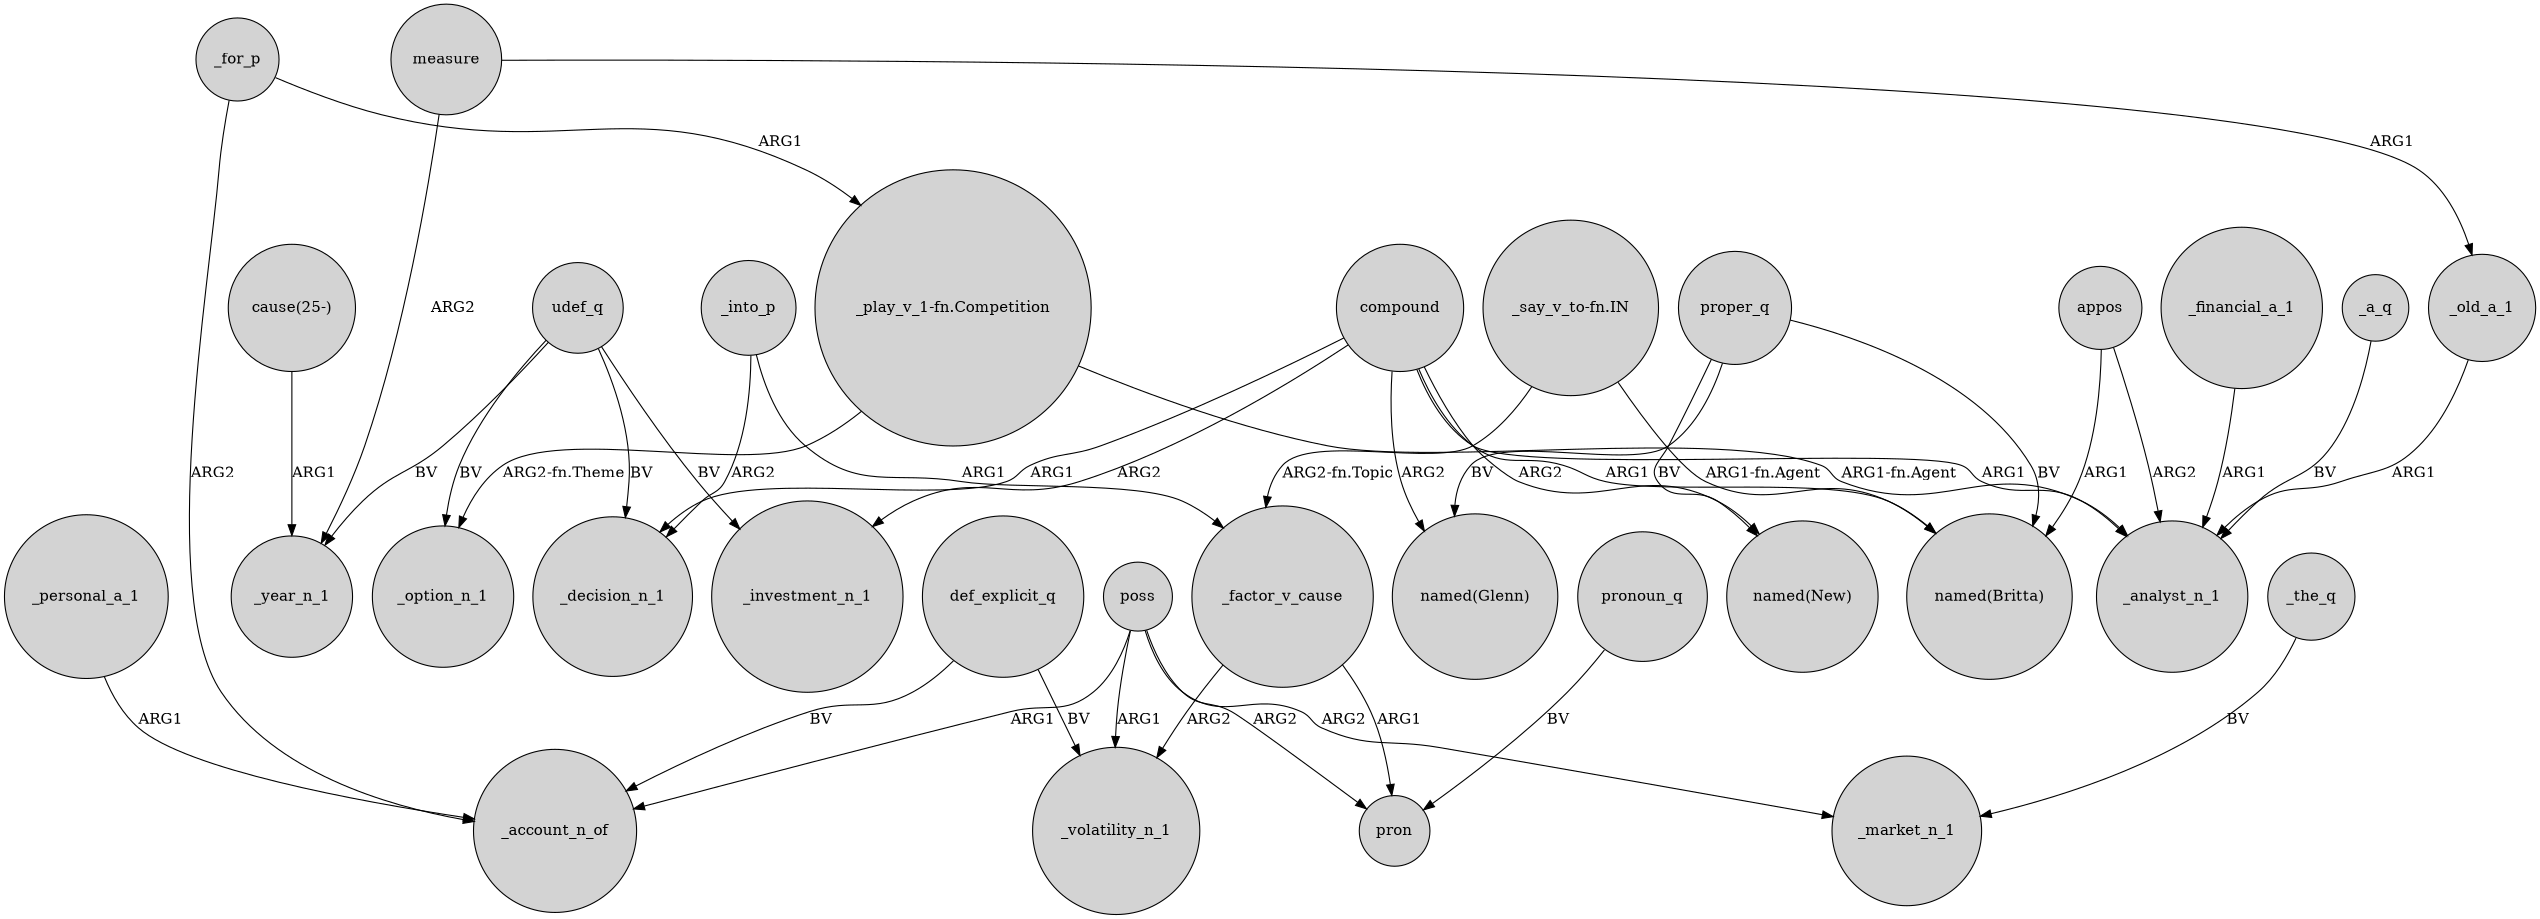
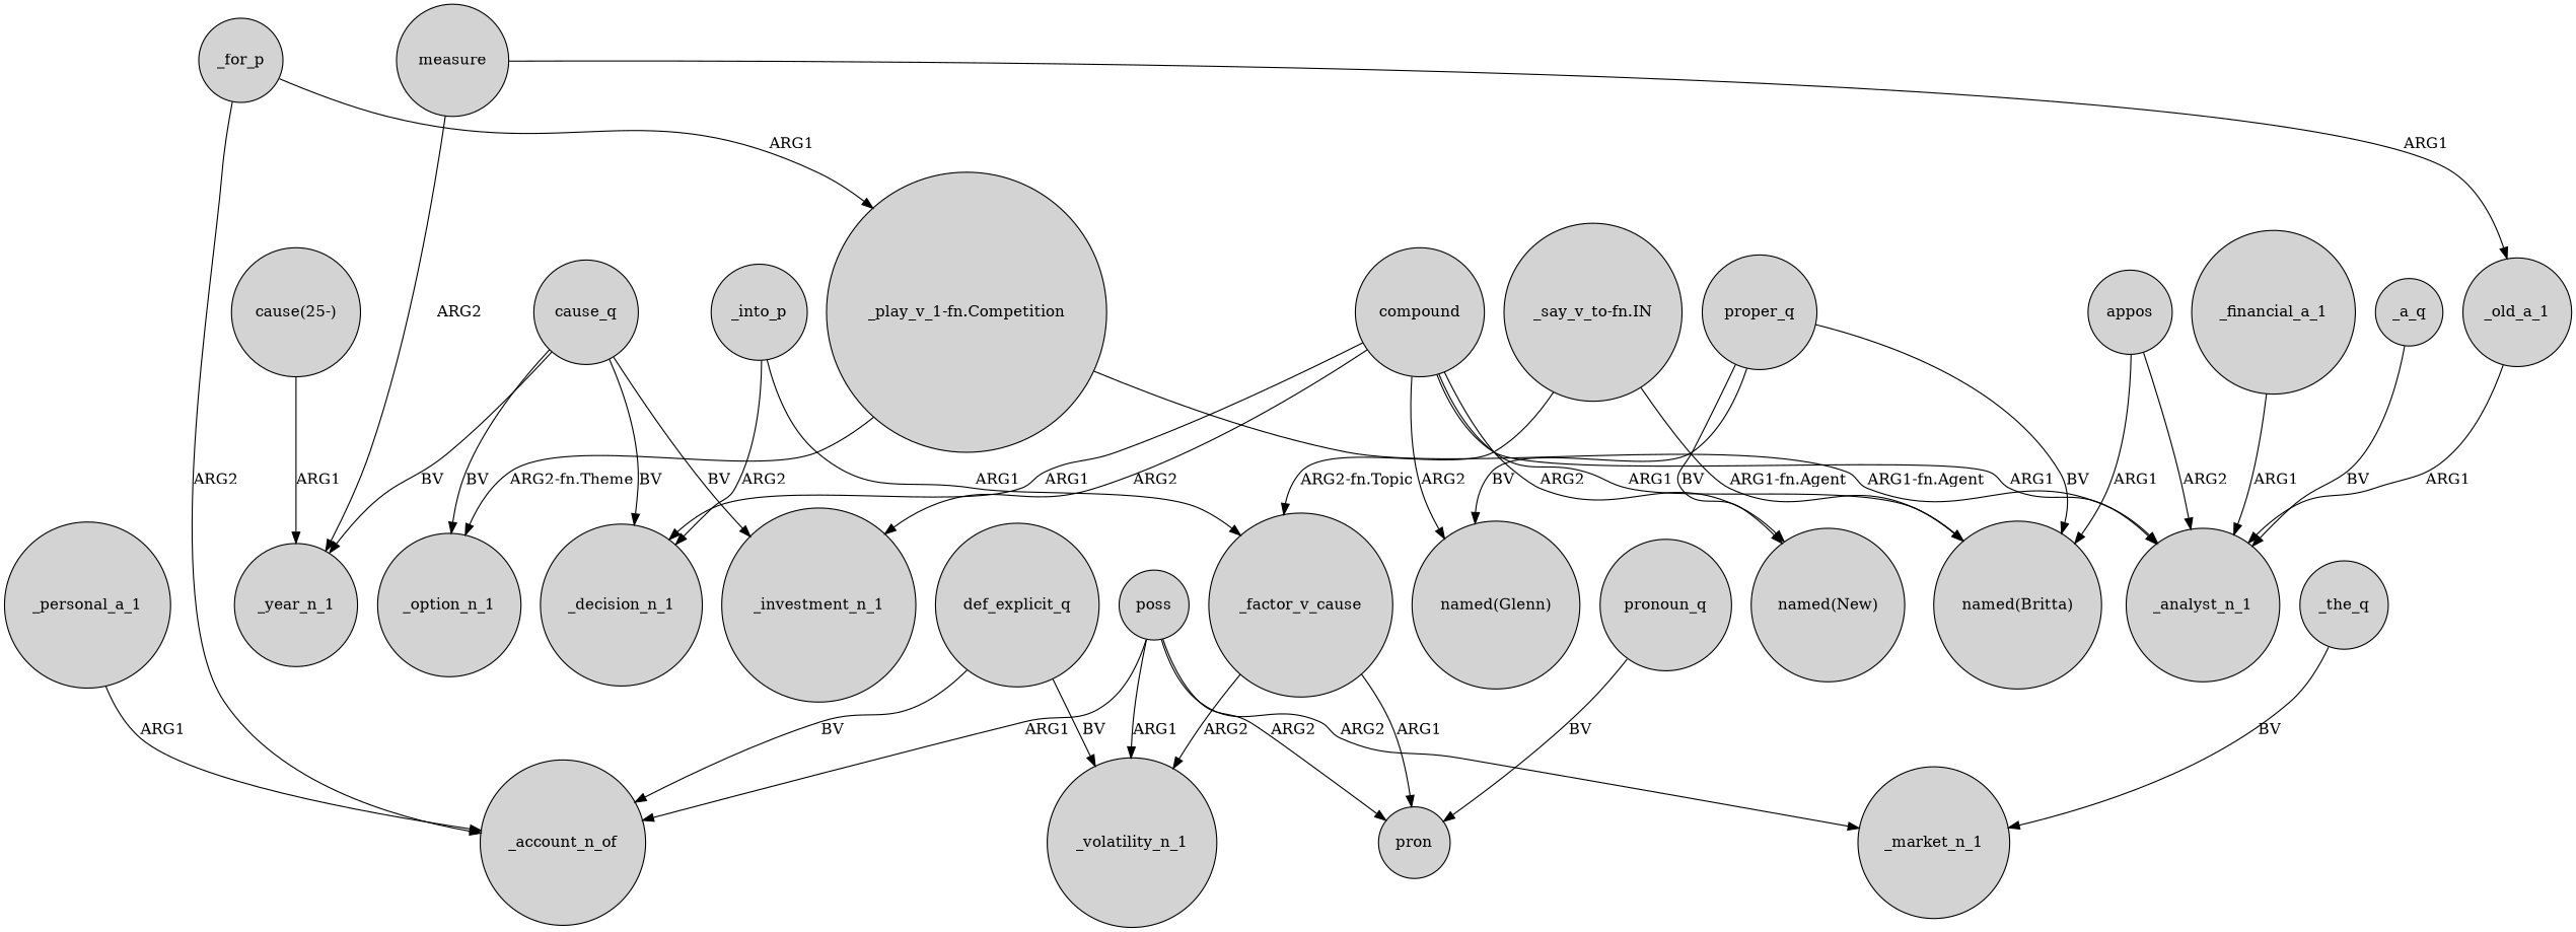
  digraph {
    node [shape=circle style=filled]
    compound
    _decision_n_1
    "named(New)"
    "named(Britta)"
    _investment_n_1
    "named(Glenn)"
    _analyst_n_1
    _factor_v_cause
    pron
    _volatility_n_1
    poss
    _account_n_of
    _market_n_1
-   udef_q
+   udef_q [label=cause_q]
    _option_n_1
    _year_n_1
    measure
    _old_a_1
    "_say_v_to-fn.IN"
    proper_q
    _for_p
    "_play_v_1-fn.Competition"
    _personal_a_1
    pronoun_q
    appos
    _into_p
    def_explicit_q
    n28 [label="cause(25-)"]
    _financial_a_1
    _a_q
    _the_q
    compound -> _decision_n_1 [label=ARG1]
    compound -> "named(New)" [label=ARG2]
    compound -> "named(Britta)" [label=ARG1]
    compound -> _investment_n_1 [label=ARG2]
    compound -> "named(Glenn)" [label=ARG2]
    compound -> _analyst_n_1 [label=ARG1]
    _factor_v_cause -> pron [label=ARG1]
    _factor_v_cause -> _volatility_n_1 [label=ARG2]
    poss -> pron [label=ARG2]
    poss -> _volatility_n_1 [label=ARG1]
    poss -> _account_n_of [label=ARG1]
    poss -> _market_n_1 [label=ARG2]
    udef_q -> _decision_n_1 [label=BV]
    udef_q -> _investment_n_1 [label=BV]
    udef_q -> _option_n_1 [label=BV]
    udef_q -> _year_n_1 [label=BV]
    measure -> _year_n_1 [label=ARG2]
    measure -> _old_a_1 [label=ARG1]
    _old_a_1 -> _analyst_n_1 [label=ARG1]
    "_say_v_to-fn.IN" -> "named(Britta)" [label="ARG1-fn.Agent"]
    "_say_v_to-fn.IN" -> _factor_v_cause [label="ARG2-fn.Topic"]
    proper_q -> "named(New)" [label=BV]
    proper_q -> "named(Britta)" [label=BV]
    proper_q -> "named(Glenn)" [label=BV]
    _for_p -> _account_n_of [label=ARG2]
    _for_p -> "_play_v_1-fn.Competition" [label=ARG1]
    "_play_v_1-fn.Competition" -> _analyst_n_1 [label="ARG1-fn.Agent"]
    "_play_v_1-fn.Competition" -> _option_n_1 [label="ARG2-fn.Theme"]
    _personal_a_1 -> _account_n_of [label=ARG1]
    pronoun_q -> pron [label=BV]
    appos -> "named(Britta)" [label=ARG1]
    appos -> _analyst_n_1 [label=ARG2]
    _into_p -> _decision_n_1 [label=ARG2]
    _into_p -> _factor_v_cause [label=ARG1]
    def_explicit_q -> _volatility_n_1 [label=BV]
    def_explicit_q -> _account_n_of [label=BV]
    n28 -> _year_n_1 [label=ARG1]
    _financial_a_1 -> _analyst_n_1 [label=ARG1]
    _a_q -> _analyst_n_1 [label=BV]
    _the_q -> _market_n_1 [label=BV]
  }
